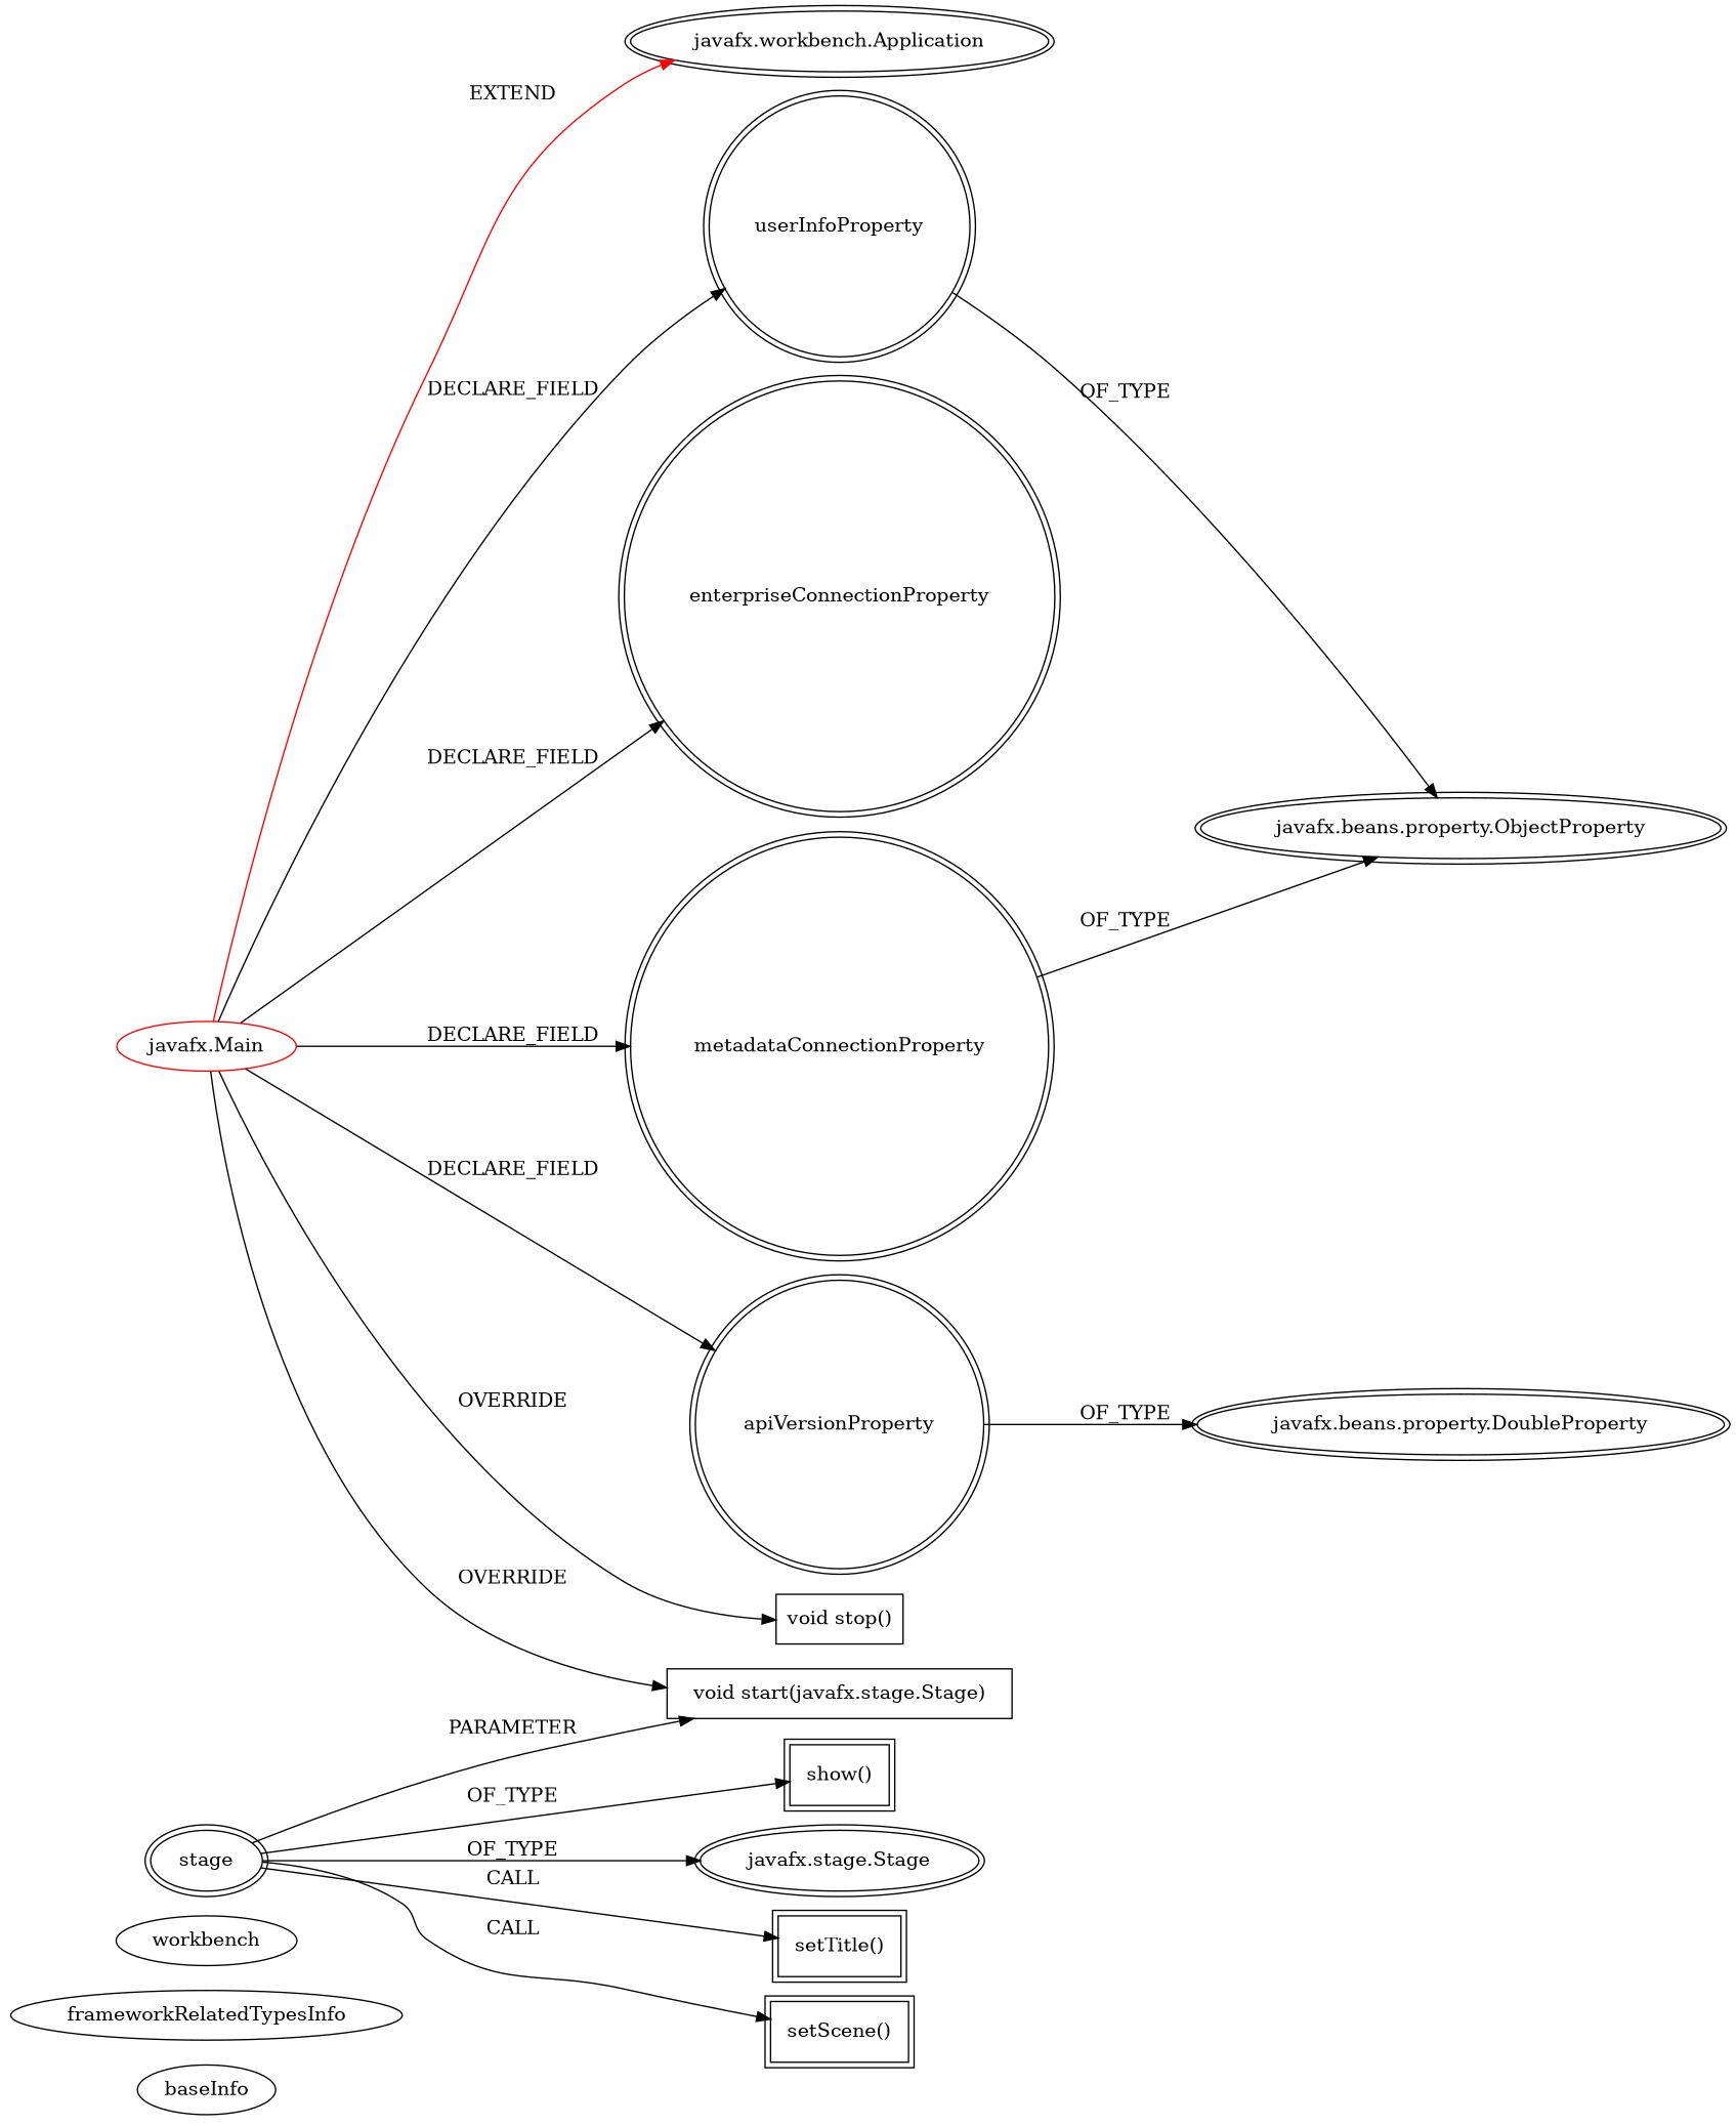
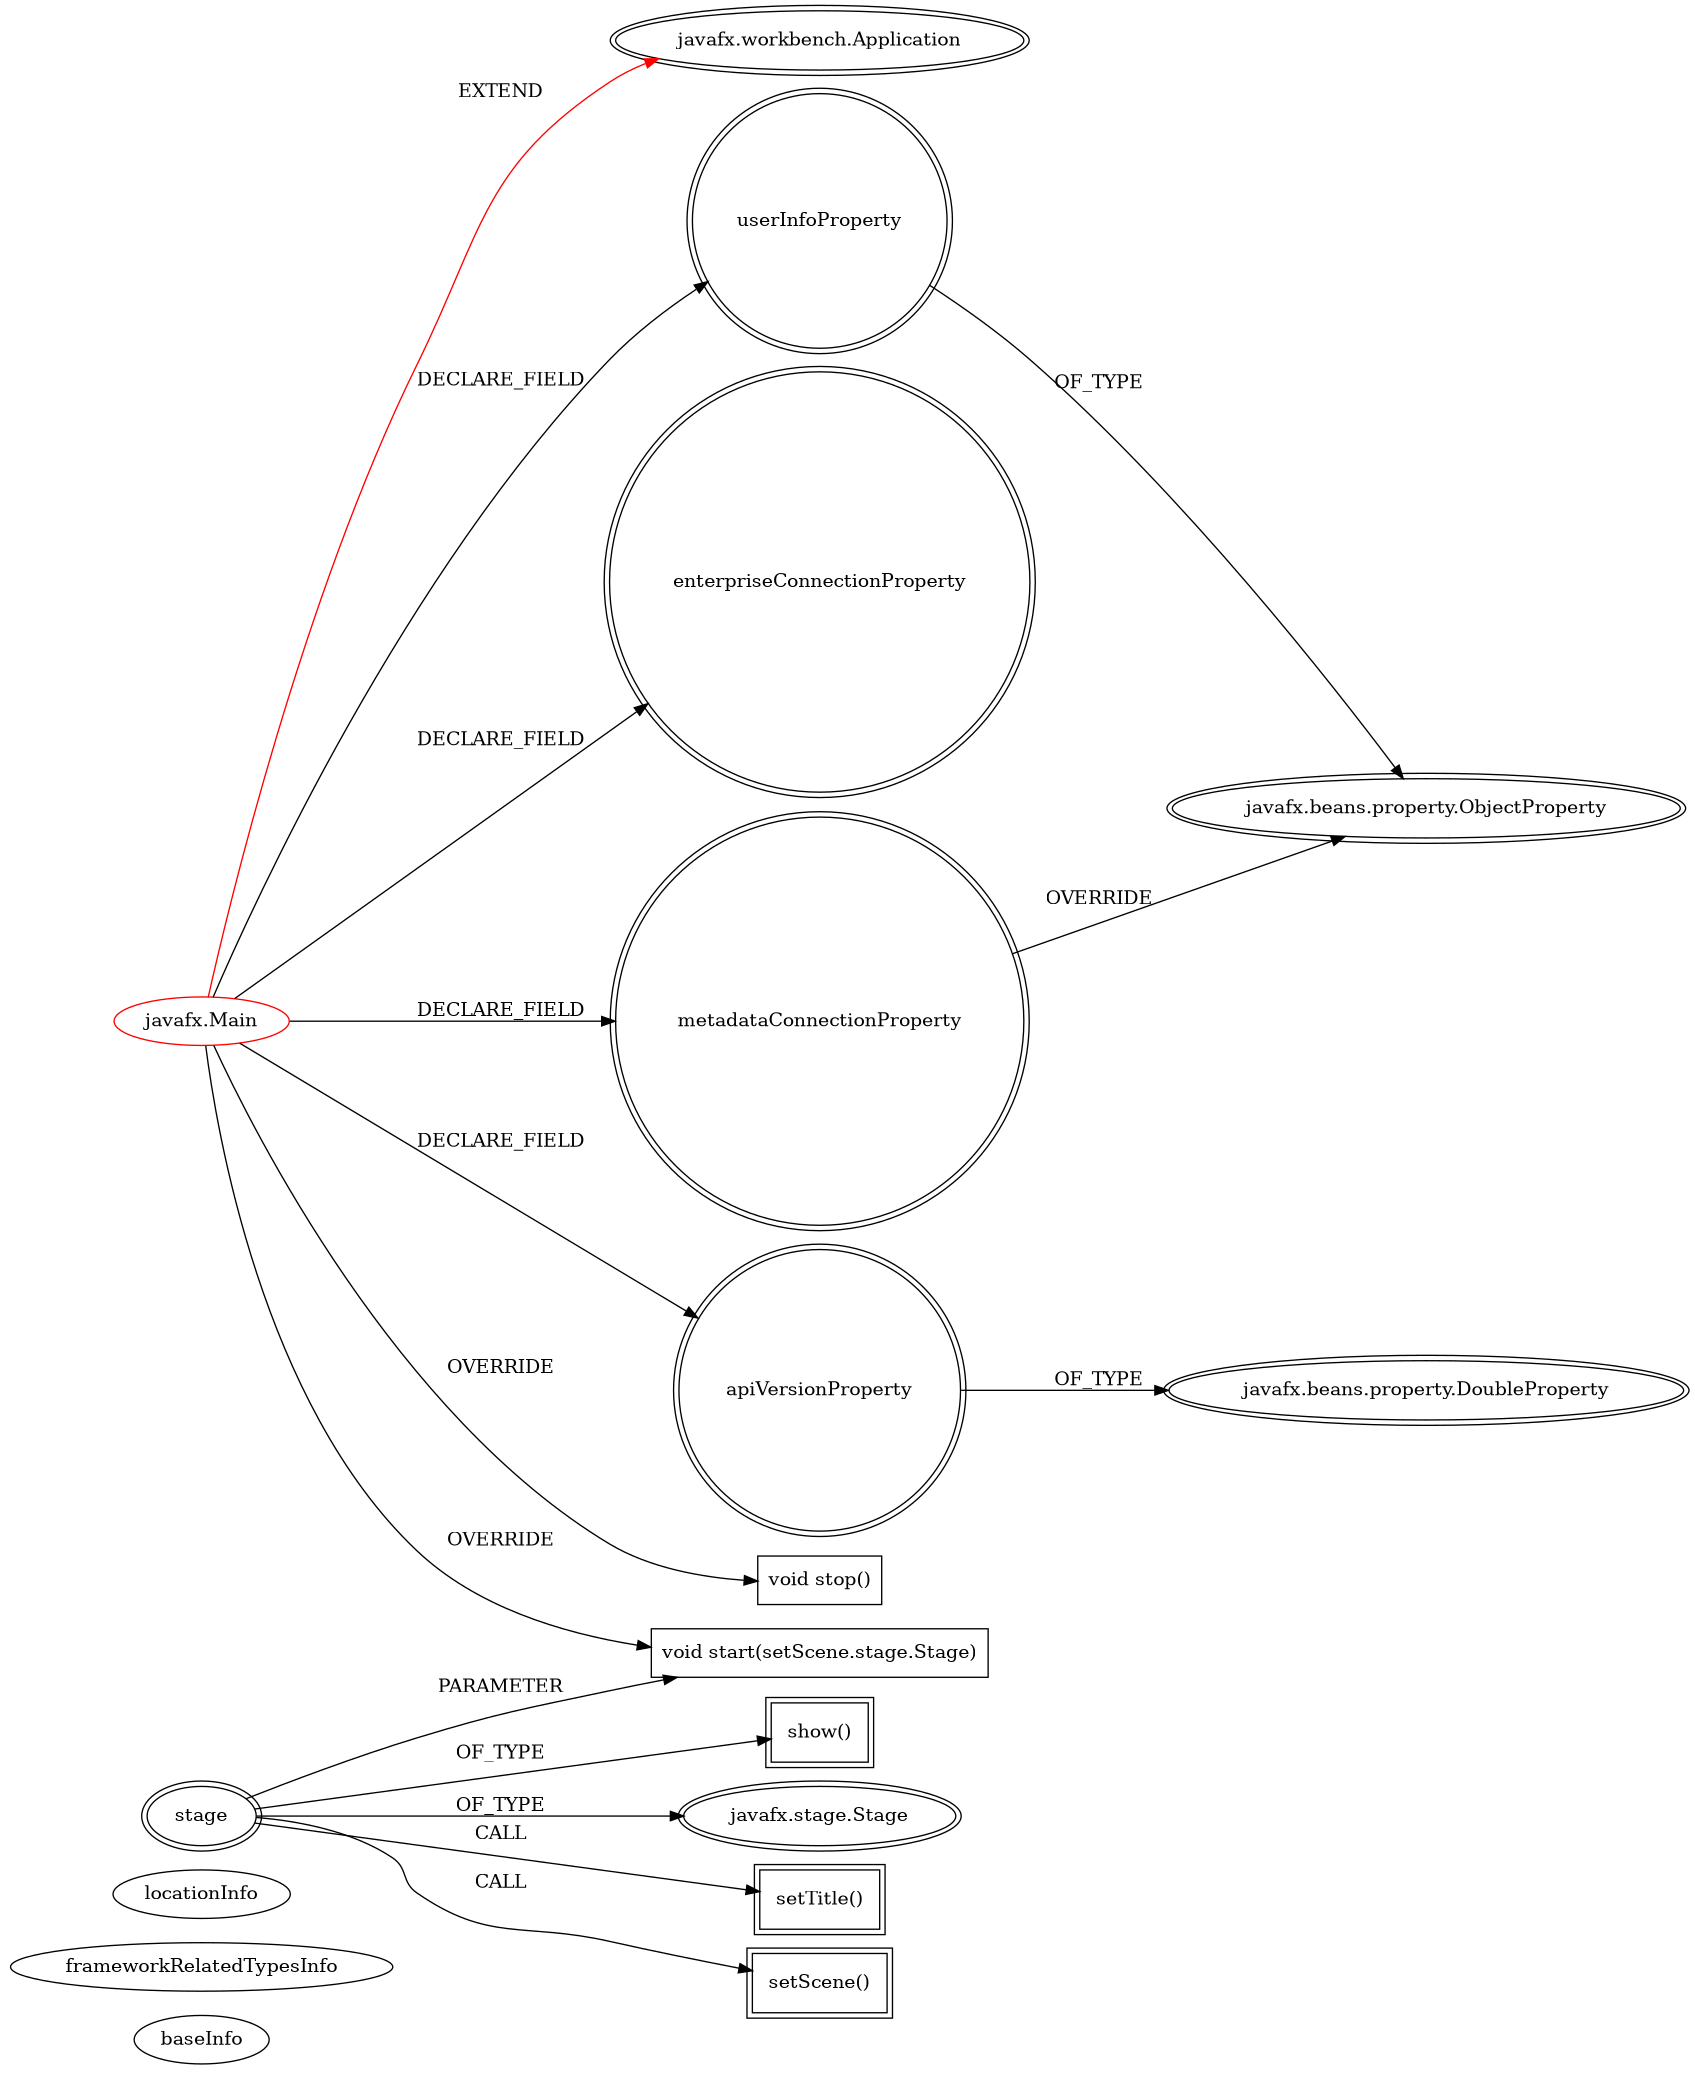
  digraph {
    rankdir=LR
    node [isFrameworkType=true vertexType=FRAMEWORK_CLASS_TYPE peripheries=2]
    baseInfo [category=extension_graph graphId=2576 isAnonymous=false possibleRelation=false isFrameworkType="" vertexType="" peripheries=""]
    frameworkRelatedTypesInfo [0="javafx.application.Application" isFrameworkType="" vertexType="" peripheries=""]
-   locationInfo [contextSignature=Main filePath="/dougdew-Workbench/Workbench-master/src/workbench/Main.java" graphId=2576 projectName="dougdew-Workbench" label=workbench isFrameworkType="" vertexType="" peripheries=""]
+   locationInfo [contextSignature=Main filePath="/dougdew-Workbench/Workbench-master/src/workbench/Main.java" graphId=2576 projectName="dougdew-Workbench" isFrameworkType="" vertexType="" peripheries=""]
    n4 [color=red isFrameworkType=false label="javafx.Main" vertexType=ROOT_CLIENT_CLASS_DECLARATION peripheries=""]
    n5 [label="javafx.workbench.Application"]
    n6 [label=apiVersionProperty shape=circle vertexType=FIELD_DECLARATION]
    n7 [label=enterpriseConnectionProperty shape=circle vertexType=FIELD_DECLARATION]
    n8 [label=metadataConnectionProperty shape=circle vertexType=FIELD_DECLARATION]
    n9 [label=userInfoProperty shape=circle vertexType=FIELD_DECLARATION]
-   n10 [isFrameworkType=false label="void start(javafx.stage.Stage)" shape=box vertexType=OVERRIDING_METHOD_DECLARATION peripheries=""]
+   n10 [isFrameworkType=false label="void start(setScene.stage.Stage)" shape=box vertexType=OVERRIDING_METHOD_DECLARATION peripheries=""]
    n11 [isFrameworkType=false label="void stop()" shape=box vertexType=OVERRIDING_METHOD_DECLARATION peripheries=""]
    n12 [label="javafx.beans.property.DoubleProperty"]
    n13 [label="javafx.beans.property.ObjectProperty"]
    n14 [label=stage vertexType=PARAMETER_DECLARATION]
    n15 [label="javafx.stage.Stage"]
    n16 [label="setTitle()" shape=box vertexType=INSIDE_CALL]
    n17 [label="setScene()" shape=box vertexType=INSIDE_CALL]
    n18 [label="show()" shape=box vertexType=INSIDE_CALL]
    n4 -> n5 [color=red label=EXTEND]
    n4 -> n6 [label=DECLARE_FIELD]
    n4 -> n7 [label=DECLARE_FIELD]
    n4 -> n8 [label=DECLARE_FIELD]
    n4 -> n9 [label=DECLARE_FIELD]
    n4 -> n10 [label=OVERRIDE]
    n4 -> n11 [label=OVERRIDE]
    n6 -> n12 [label=OF_TYPE]
-   n8 -> n13 [label=OF_TYPE]
+   n8 -> n13 [label=OVERRIDE]
    n9 -> n13 [label=OF_TYPE]
    n14 -> n10 [label=PARAMETER]
    n14 -> n15 [label=OF_TYPE]
    n14 -> n16 [label=CALL]
    n14 -> n17 [label=CALL]
    n14 -> n18 [label=OF_TYPE]
  }
